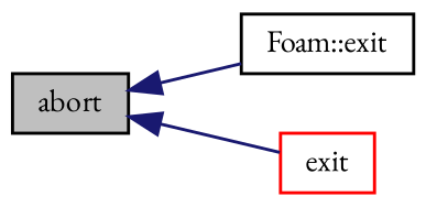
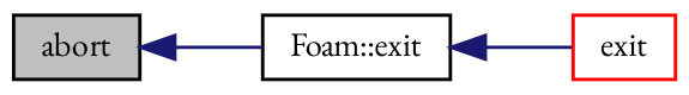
  digraph {
    fontname="EB Garamond"
    rankdir=LR
    node [color=black fontname="EB Garamond" fontsize=10 shape=record]
    edge [color=midnightblue dir=back fontname="EB Garamond" fontsize=10 labelfontname=FreeSans labelfontsize=10 style=solid]
    n1 [fillcolor=grey75 fontcolor=black height=0.2 label=abort style=filled width=0.4]
    n2 [height=0.2 label="Foam::exit" width=0.4]
    n3 [color=red height=0.2 label=exit width=0.4]
    n1 -> n2
-   n1 -> n3
+   n2 -> n3
  }
